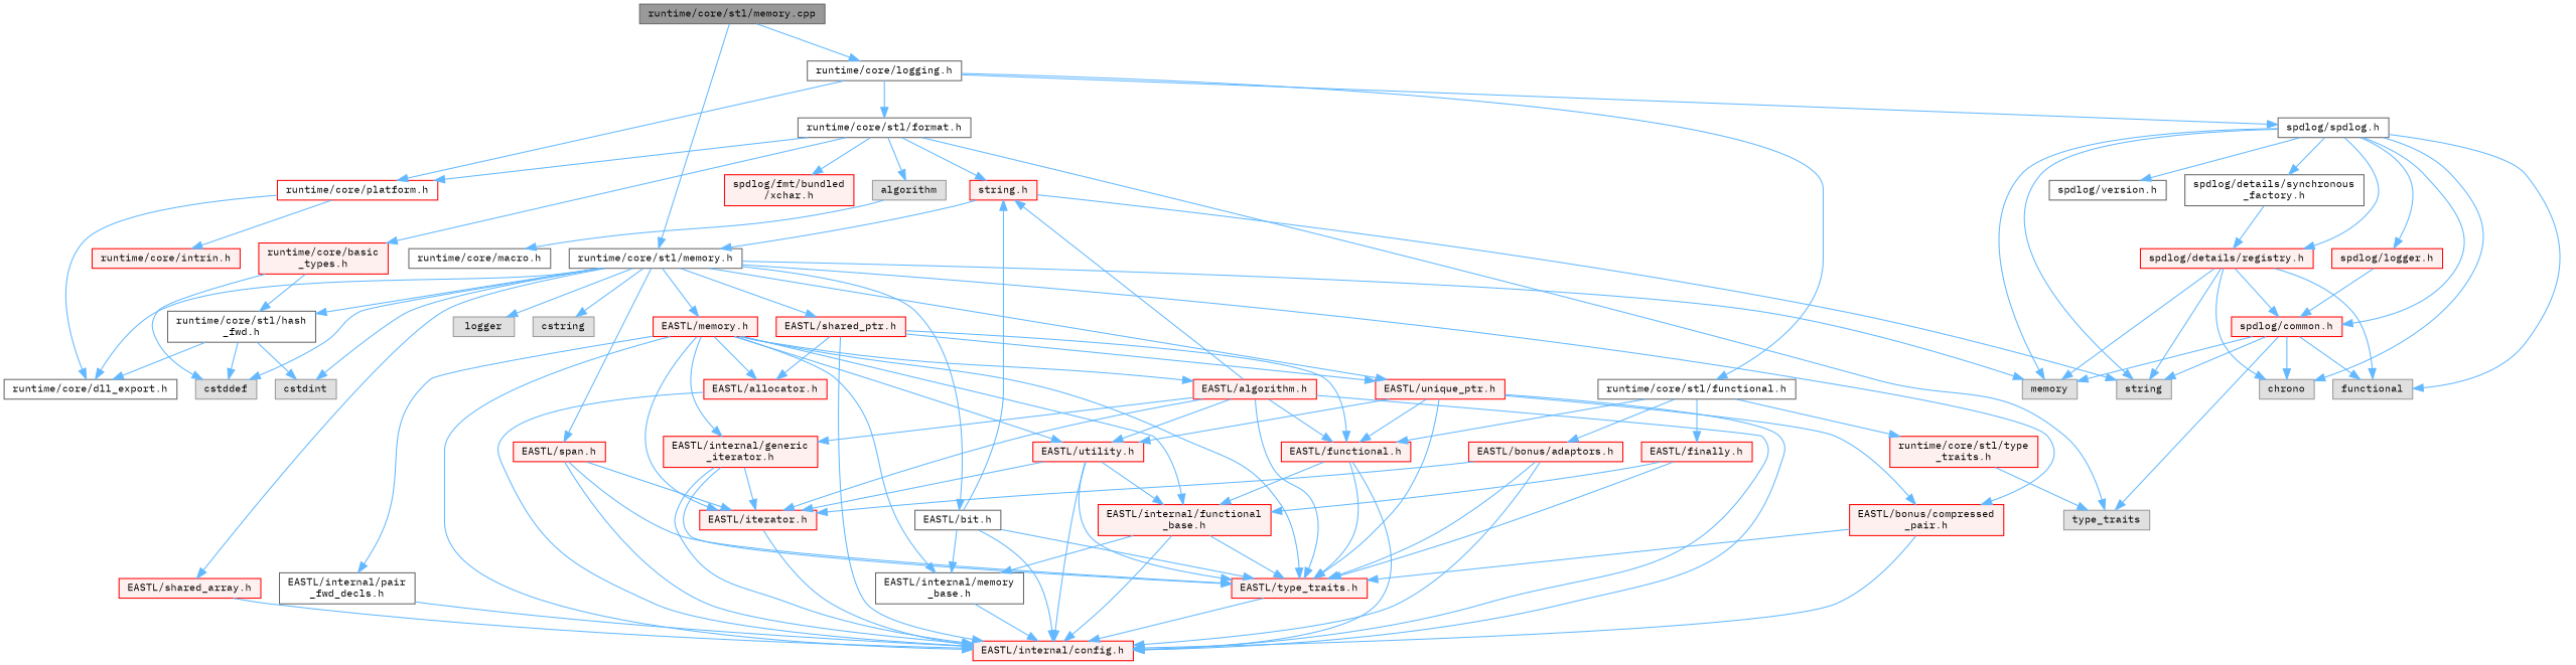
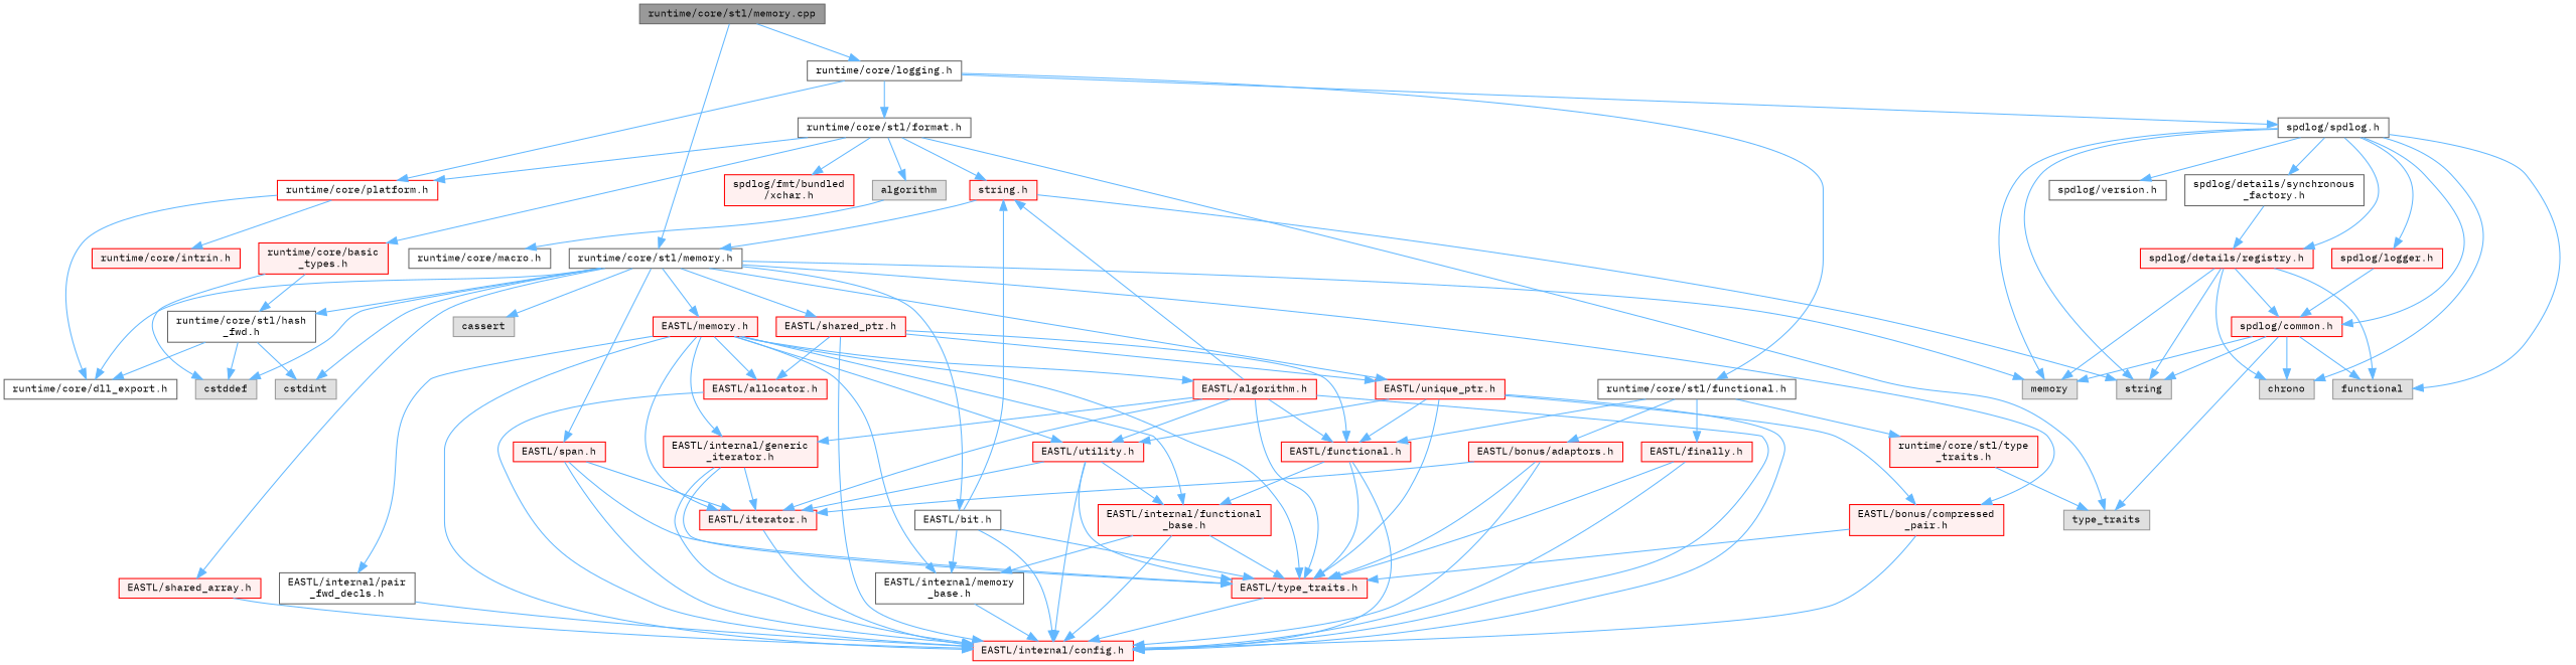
  digraph {
    fontname="IBM Plex Mono"
    node [color=red fillcolor="#FFF0F0" fontname="IBM Plex Mono" fontsize=10 shape=box style=filled]
    edge [color=steelblue1 fontname="IBM Plex Mono" fontsize=10 labelfontname=Helvetica labelfontsize=10 style=solid]
    n1 [color=gray40 fillcolor=grey60 fontcolor=black height=0.2 label="runtime/core/stl/memory.cpp" width=0.4]
    n2 [color=grey40 fillcolor=white height=0.2 label="runtime/core/logging.h" width=0.4]
    n3 [color=grey40 fillcolor=white height=0.2 label="runtime/core/stl/memory.h" width=0.4]
    n4 [color=grey40 fillcolor=white height=0.2 label="spdlog/spdlog.h" width=0.4]
    n5 [color=grey40 fillcolor=white height=0.2 label="runtime/core/stl/functional.h" width=0.4]
    n6 [color=grey40 fillcolor=white height=0.2 label="runtime/core/stl/format.h" width=0.4]
    n7 [fillcolor=white height=0.2 label="runtime/core/platform.h" width=0.4]
    n8 [color=grey60 fillcolor="#E0E0E0" height=0.2 label=memory width=0.4]
    n9 [color=grey60 fillcolor="#E0E0E0" height=0.2 label=cstddef width=0.4]
    n10 [color=grey40 fillcolor=white height=0.2 label="runtime/core/stl/hash\l_fwd.h" width=0.4]
    n11 [color=grey60 fillcolor="#E0E0E0" height=0.2 label=cstdint width=0.4]
    n12 [color=grey40 fillcolor=white height=0.2 label="runtime/core/dll_export.h" width=0.4]
-   n13 [color=grey60 fillcolor="#E0E0E0" height=0.2 label=logger width=0.4]
-   n14 [color=grey60 fillcolor="#E0E0E0" height=0.2 label=cstring width=0.4]
+   n13 [color=grey60 fillcolor="#E0E0E0" height=0.2 label=cassert width=0.4]
    n15 [color=grey40 fillcolor=white height=0.2 label="EASTL/bit.h" width=0.4]
    n16 [height=0.2 label="EASTL/memory.h" width=0.4]
    n17 [height=0.2 label="EASTL/shared_array.h" width=0.4]
    n18 [height=0.2 label="EASTL/unique_ptr.h" width=0.4]
    n19 [height=0.2 label="EASTL/bonus/compressed\l_pair.h" width=0.4]
    n20 [height=0.2 label="EASTL/shared_ptr.h" width=0.4]
    n21 [height=0.2 label="EASTL/span.h" width=0.4]
    n22 [height=0.2 label="spdlog/common.h" width=0.4]
    n23 [color=grey60 fillcolor="#E0E0E0" height=0.2 label=chrono width=0.4]
    n24 [color=grey60 fillcolor="#E0E0E0" height=0.2 label=functional width=0.4]
    n25 [color=grey60 fillcolor="#E0E0E0" height=0.2 label=string width=0.4]
    n26 [height=0.2 label="spdlog/details/registry.h" width=0.4]
    n27 [color=grey40 fillcolor=white height=0.2 label="spdlog/details/synchronous\l_factory.h" width=0.4]
    n28 [height=0.2 label="spdlog/logger.h" width=0.4]
    n29 [color=grey40 fillcolor=white height=0.2 label="spdlog/version.h" width=0.4]
    n30 [height=0.2 label="runtime/core/stl/type\l_traits.h" width=0.4]
    n31 [height=0.2 label="EASTL/finally.h" width=0.4]
    n32 [height=0.2 label="EASTL/functional.h" width=0.4]
    n33 [height=0.2 label="EASTL/bonus/adaptors.h" width=0.4]
    n34 [color=grey40 fillcolor=white height=0.2 label="runtime/core/macro.h" width=0.4]
    n35 [color=grey60 fillcolor="#E0E0E0" height=0.2 label=type_traits width=0.4]
    n36 [color=grey60 fillcolor="#E0E0E0" height=0.2 label=algorithm width=0.4]
    n37 [height=0.2 label="spdlog/fmt/bundled\l/xchar.h" width=0.4]
    n38 [height=0.2 label="runtime/core/basic\l_types.h" width=0.4]
    n39 [height=0.2 label="string.h" width=0.4]
    n40 [height=0.2 label="runtime/core/intrin.h" width=0.4]
    n41 [height=0.2 label="EASTL/internal/config.h" width=0.4]
    n42 [height=0.2 label="EASTL/type_traits.h" width=0.4]
    n43 [height=0.2 label="EASTL/internal/functional\l_base.h" width=0.4]
    n44 [height=0.2 label="EASTL/iterator.h" width=0.4]
    n45 [color=grey40 fillcolor=white height=0.2 label="EASTL/internal/memory\l_base.h" width=0.4]
    n46 [height=0.2 label="EASTL/internal/generic\l_iterator.h" width=0.4]
    n47 [color=grey40 fillcolor=white height=0.2 label="EASTL/internal/pair\l_fwd_decls.h" width=0.4]
    n48 [height=0.2 label="EASTL/algorithm.h" width=0.4]
    n49 [height=0.2 label="EASTL/utility.h" width=0.4]
    n50 [height=0.2 label="EASTL/allocator.h" width=0.4]
    n1 -> n2
    n1 -> n3
    n2 -> n4
    n2 -> n5
    n2 -> n6
    n2 -> n7
    n3 -> n8
    n3 -> n9
    n3 -> n10
    n3 -> n11
    n3 -> n12
    n3 -> n13
-   n3 -> n14
    n3 -> n15
    n3 -> n16
    n3 -> n17
    n3 -> n18
    n3 -> n19
    n3 -> n20
    n3 -> n21
    n4 -> n8
    n4 -> n22
    n4 -> n23
    n4 -> n24
    n4 -> n25
    n4 -> n26
    n4 -> n27
    n4 -> n28
    n4 -> n29
    n5 -> n30
    n5 -> n31
    n5 -> n32
    n5 -> n33
    n6 -> n7
    n6 -> n35
    n6 -> n36
    n6 -> n37
    n6 -> n38
    n6 -> n39
    n7 -> n12
    n7 -> n40
    n10 -> n9
    n10 -> n11
    n10 -> n12
    n15 -> n39
    n15 -> n41
    n15 -> n42
    n15 -> n45
    n16 -> n41
    n16 -> n42
    n16 -> n43
    n16 -> n44
    n16 -> n45
    n16 -> n46
    n16 -> n47
    n16 -> n48
    n16 -> n49
    n16 -> n50
    n17 -> n41
    n18 -> n19
    n18 -> n32
    n18 -> n41
    n18 -> n42
    n18 -> n49
    n19 -> n41
    n19 -> n42
    n20 -> n18
    n20 -> n32
    n20 -> n41
    n20 -> n50
    n21 -> n41
    n21 -> n42
    n21 -> n44
    n22 -> n8
    n22 -> n23
    n22 -> n24
    n22 -> n25
    n22 -> n35
    n26 -> n8
    n26 -> n22
    n26 -> n23
    n26 -> n24
    n26 -> n25
    n27 -> n26
    n28 -> n22
    n30 -> n35
-   n31 -> n43
+   n31 -> n41
    n31 -> n42
    n32 -> n41
    n32 -> n42
    n32 -> n43
    n33 -> n41
    n33 -> n42
    n33 -> n44
    n36 -> n34
    n38 -> n9
    n38 -> n10
    n39 -> n3
    n39 -> n25
    n42 -> n41
    n43 -> n41
    n43 -> n42
    n43 -> n45
    n44 -> n41
    n45 -> n41
    n46 -> n41
    n46 -> n42
    n46 -> n44
    n47 -> n41
    n48 -> n32
    n48 -> n39
    n48 -> n41
    n48 -> n42
    n48 -> n44
    n48 -> n46
    n48 -> n49
    n49 -> n41
    n49 -> n42
    n49 -> n43
    n49 -> n44
    n50 -> n41
  }
